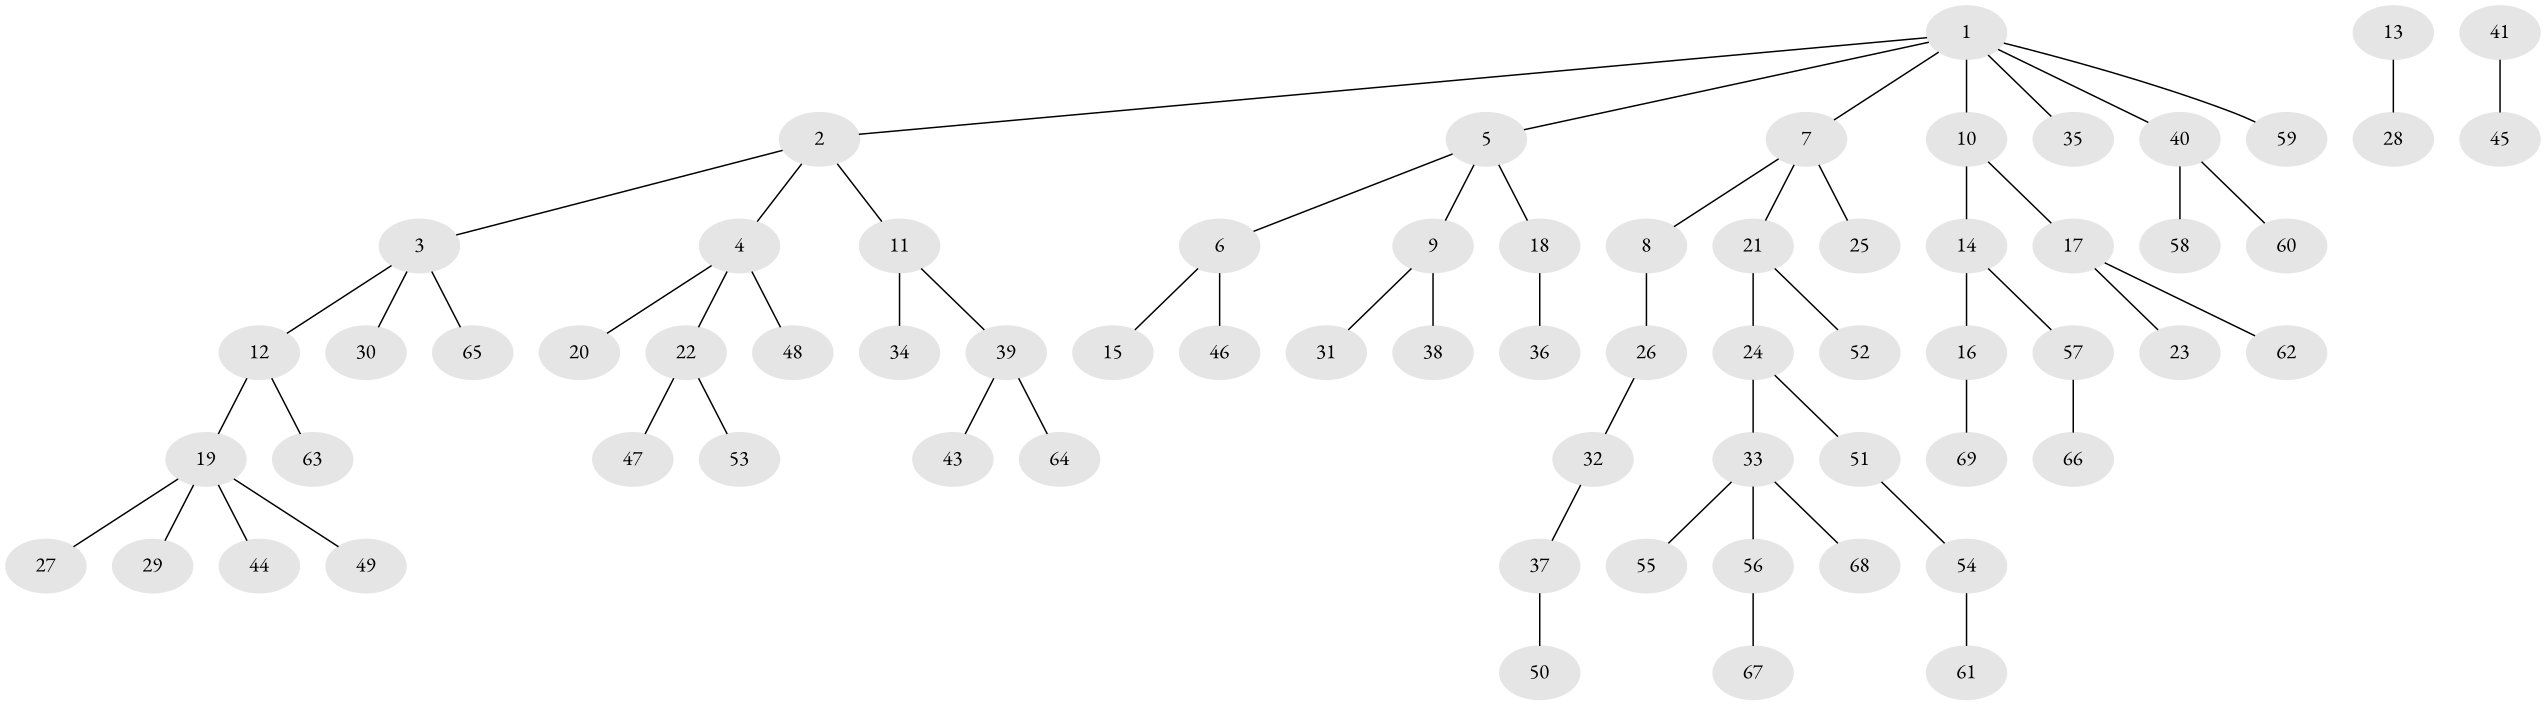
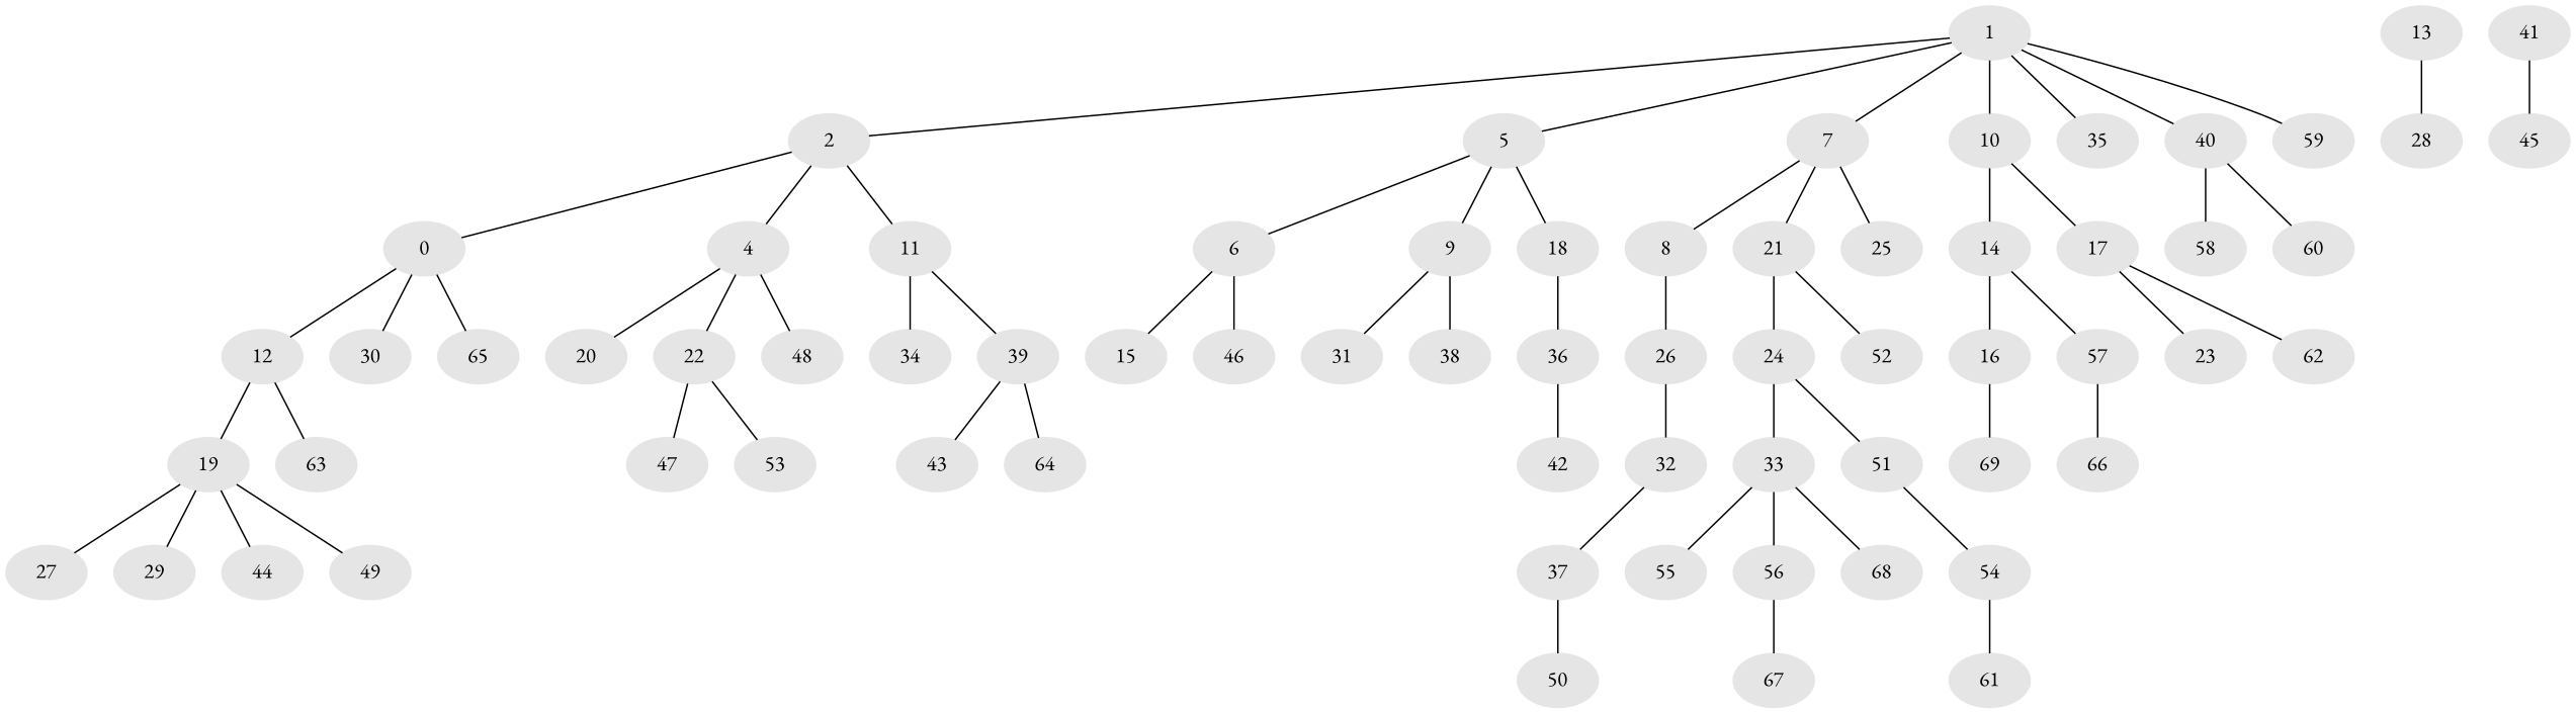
  graph {
    fontname="EB Garamond"
    node [color=gray90 fontname="EB Garamond" style=filled]
    edge [fontname="EB Garamond"]
    1
    2
    5
    7
    10
    35
    40
    59
-   3
+   3 [label=0]
    4
    11
    6
    9
    18
    8
    21
    25
    14
    17
    58
    60
    12
    30
    65
    20
    22
    48
    34
    39
    19
    63
    13
    28
    47
    53
    15
    46
    31
    38
    36
    41
    45
    26
    24
    52
    32
    16
    57
    23
    62
    43
    64
    27
    29
    44
    49
    69
    66
+   42
    33
    51
    55
    56
    68
    54
    37
    50
    67
    61
    1 -- 2
    1 -- 5
    1 -- 7
    1 -- 10
    1 -- 35
    1 -- 40
    1 -- 59
    2 -- 3
    2 -- 4
    2 -- 11
    5 -- 6
    5 -- 9
    5 -- 18
    7 -- 8
    7 -- 21
    7 -- 25
    10 -- 14
    10 -- 17
    40 -- 58
    40 -- 60
    3 -- 12
    3 -- 30
    3 -- 65
    4 -- 20
    4 -- 22
    4 -- 48
    11 -- 34
    11 -- 39
    6 -- 15
    6 -- 46
    9 -- 31
    9 -- 38
    18 -- 36
    8 -- 26
    21 -- 24
    21 -- 52
    14 -- 16
    14 -- 57
    17 -- 23
    17 -- 62
    12 -- 19
    12 -- 63
    22 -- 47
    22 -- 53
    39 -- 43
    39 -- 64
    19 -- 27
    19 -- 29
    19 -- 44
    19 -- 49
    13 -- 28
+   36 -- 42
    41 -- 45
    26 -- 32
    24 -- 33
    24 -- 51
    32 -- 37
    16 -- 69
    57 -- 66
    33 -- 55
    33 -- 56
    33 -- 68
    51 -- 54
    56 -- 67
    54 -- 61
    37 -- 50
  }
